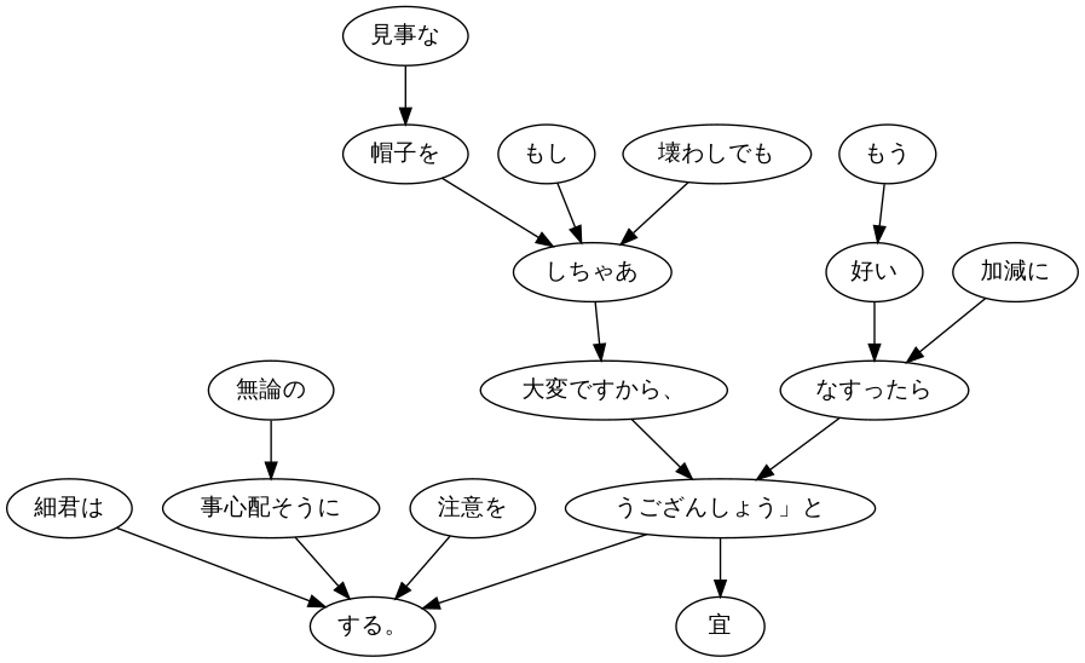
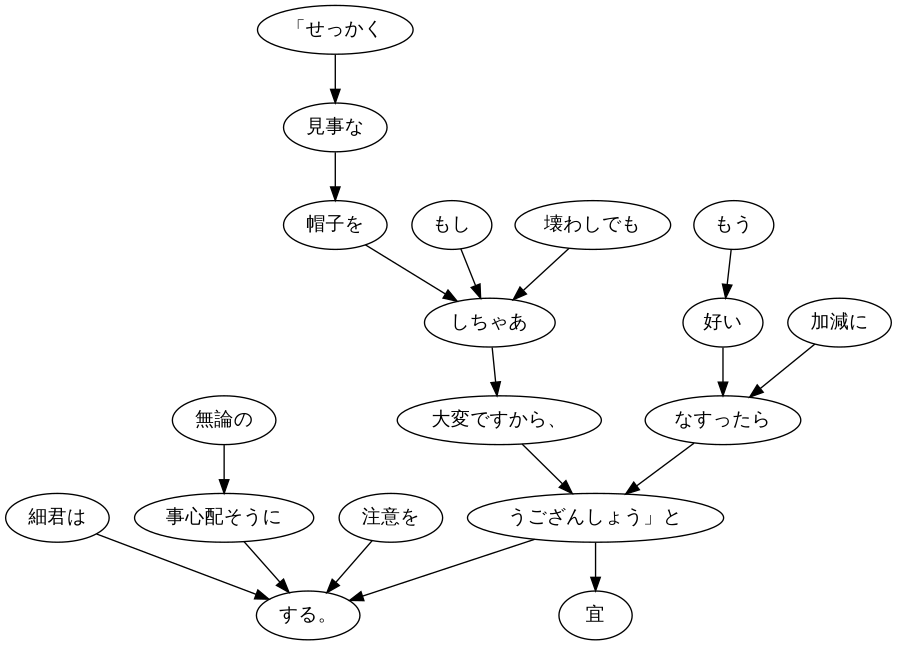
  digraph {
    fontname="Noto Serif"
    node [fontname="Noto Serif"]
    edge [fontname="Noto Serif"]
    n1 [label="細君は"]
    n2 [label="する。"]
    n3 [label="無論の"]
    n4 [label="事心配そうに"]
+   n5 [label="「せっかく"]
    n6 [label="見事な"]
    n7 [label="帽子を"]
    n8 [label="しちゃあ"]
    n9 [label="大変ですから、"]
    n10 [label="もし"]
    n11 [label="壊わしでも"]
    n12 [label="うござんしょう」と"]
    n13 [label="宜"]
    n14 [label="もう"]
    n15 [label="好い"]
    n16 [label="なすったら"]
    n17 [label="加減に"]
    n18 [label="注意を"]
    n1 -> n2
    n3 -> n4
    n4 -> n2
+   n5 -> n6
    n6 -> n7
    n7 -> n8
    n8 -> n9
    n9 -> n12
    n10 -> n8
    n11 -> n8
    n12 -> n2
    n12 -> n13
    n14 -> n15
    n15 -> n16
    n16 -> n12
    n17 -> n16
    n18 -> n2
  }
